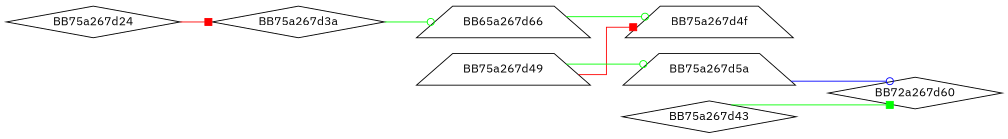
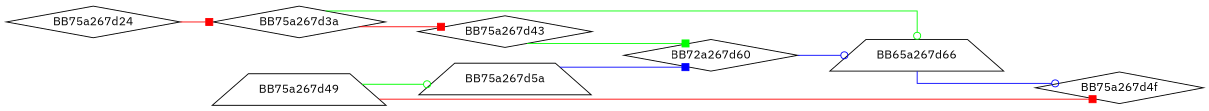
  digraph {
    fontname="IBM Plex Sans"
    rankdir=LR
    splines=ortho
    node [fontname="IBM Plex Sans" shape=diamond]
    edge [arrowhead=box color=red fontname="IBM Plex Sans"]
    BB75a267d24
    BB75a267d3a
    n3 [label=BB65a267d66 shape=trapezium]
    BB75a267d43
-   BB75a267d4f [shape=trapezium]
+   BB75a267d4f
    n6 [label=BB72a267d60]
    BB75a267d49 [shape=trapezium]
    BB75a267d5a [shape=trapezium]
    BB75a267d24 -> BB75a267d3a
    BB75a267d3a -> n3 [arrowhead=odot color=green]
-   n3 -> BB75a267d4f [arrowhead=odot color=green]
+   BB75a267d3a -> BB75a267d43
+   n3 -> BB75a267d4f [arrowhead=odot color=blue]
    BB75a267d43 -> n6 [color=green]
+   n6 -> n3 [arrowhead=odot color=blue]
    BB75a267d49 -> BB75a267d4f
    BB75a267d49 -> BB75a267d5a [arrowhead=odot color=green]
-   BB75a267d5a -> n6 [arrowhead=odot color=blue]
+   BB75a267d5a -> n6 [color=blue]
  }
